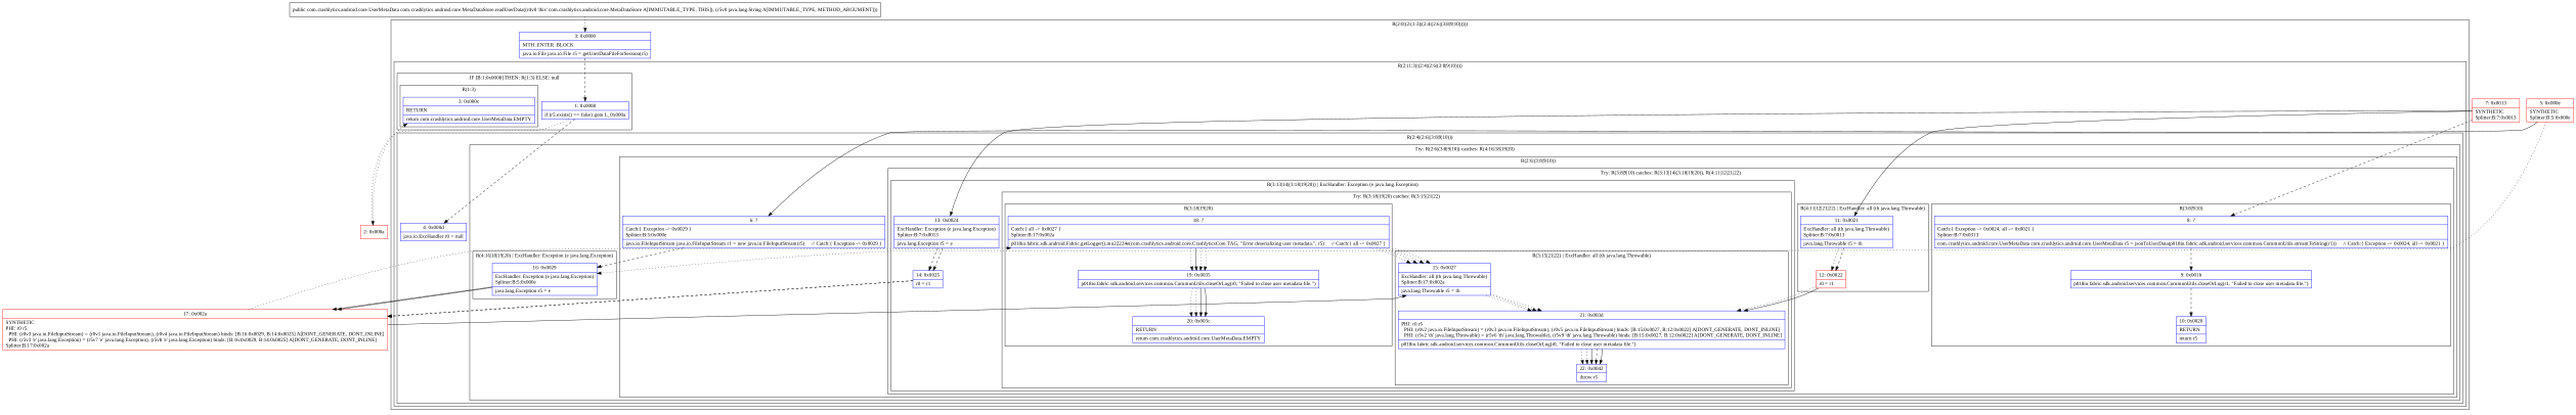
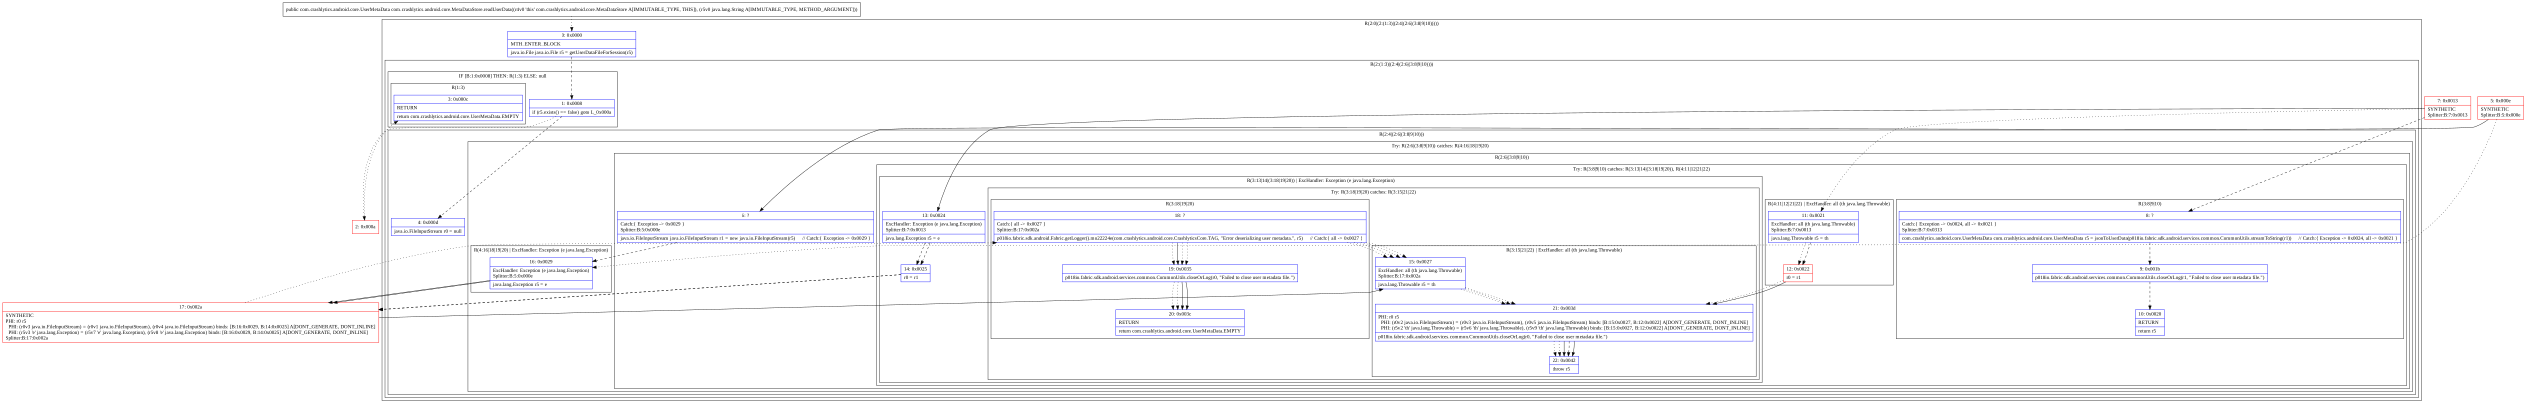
  digraph {
    fontname="Liberation Serif"
    node [color=blue fontname="Liberation Serif" shape=record]
    edge [fontname="Liberation Serif" style=dotted]
    n1 [label="{3\:\ 0x000c|RETURN\l|return com.crashlytics.android.core.UserMetaData.EMPTY\l}"]
    n2 [label="{1\:\ 0x0008|if (r5.exists() == false) goto L_0x000a\l}"]
    n3 [label="{8\:\ ?|Catch:\{ Exception \-\> 0x0024, all \-\> 0x0021 \}\lSplitter:B:7:0x0313\l|com.crashlytics.android.core.UserMetaData com.crashlytics.android.core.UserMetaData r5 = jsonToUserData(p018io.fabric.sdk.android.services.common.CommonUtils.streamToString(r1))     \/\/ Catch:\{ Exception \-\> 0x0024, all \-\> 0x0021 \}\l}"]
    n4 [label="{9\:\ 0x001b|p018io.fabric.sdk.android.services.common.CommonUtils.closeOrLog(r1, \"Failed to close user metadata file.\")\l}"]
    n5 [label="{10\:\ 0x0020|RETURN\l|return r5\l}"]
    n6 [label="{18\:\ ?|Catch:\{ all \-\> 0x0027 \}\lSplitter:B:17:0x002a\l|p018io.fabric.sdk.android.Fabric.getLogger().mo22224e(com.crashlytics.android.core.CrashlyticsCore.TAG, \"Error deserializing user metadata.\", r5)     \/\/ Catch:\{ all \-\> 0x0027 \}\l}"]
    n7 [label="{19\:\ 0x0035|p018io.fabric.sdk.android.services.common.CommonUtils.closeOrLog(r0, \"Failed to close user metadata file.\")\l}"]
    n8 [label="{20\:\ 0x003c|RETURN\l|return com.crashlytics.android.core.UserMetaData.EMPTY\l}"]
    n9 [label="{15\:\ 0x0027|ExcHandler: all (th java.lang.Throwable)\lSplitter:B:17:0x002a\l|java.lang.Throwable r5 = th\l}"]
    n10 [label="{21\:\ 0x003d|PHI: r0 r5 \l  PHI: (r0v2 java.io.FileInputStream) = (r0v3 java.io.FileInputStream), (r0v5 java.io.FileInputStream) binds: [B:15:0x0027, B:12:0x0022] A[DONT_GENERATE, DONT_INLINE]\l  PHI: (r5v2 'th' java.lang.Throwable) = (r5v6 'th' java.lang.Throwable), (r5v9 'th' java.lang.Throwable) binds: [B:15:0x0027, B:12:0x0022] A[DONT_GENERATE, DONT_INLINE]\l|p018io.fabric.sdk.android.services.common.CommonUtils.closeOrLog(r0, \"Failed to close user metadata file.\")\l}"]
    n11 [label="{22\:\ 0x0042|throw r5\l}"]
    n12 [label="{13\:\ 0x0024|ExcHandler: Exception (e java.lang.Exception)\lSplitter:B:7:0x0013\l|java.lang.Exception r5 = e\l}"]
    n13 [label="{14\:\ 0x0025|r0 = r1\l}"]
    n14 [label="{11\:\ 0x0021|ExcHandler: all (th java.lang.Throwable)\lSplitter:B:7:0x0013\l|java.lang.Throwable r5 = th\l}"]
    n15 [color=red label="{12\:\ 0x0022|r0 = r1\l}"]
    n16 [label="{6\:\ ?|Catch:\{ Exception \-\> 0x0029 \}\lSplitter:B:5:0x000e\l|java.io.FileInputStream java.io.FileInputStream r1 = new java.io.FileInputStream(r5)     \/\/ Catch:\{ Exception \-\> 0x0029 \}\l}"]
    n17 [label="{16\:\ 0x0029|ExcHandler: Exception (e java.lang.Exception)\lSplitter:B:5:0x000e\l|java.lang.Exception r5 = e\l}"]
-   n18 [label="{4\:\ 0x000d|java.io.ExcHandler r0 = null\l}"]
+   n18 [label="{4\:\ 0x000d|java.io.FileInputStream r0 = null\l}"]
    n19 [label="{0\:\ 0x0000|MTH_ENTER_BLOCK\l|java.io.File java.io.File r5 = getUserDataFileForSession(r5)\l}"]
    n20 [color=red label="{2\:\ 0x000a}"]
    n21 [color=red label="{17\:\ 0x002a|SYNTHETIC\lPHI: r0 r5 \l  PHI: (r0v3 java.io.FileInputStream) = (r0v1 java.io.FileInputStream), (r0v4 java.io.FileInputStream) binds: [B:16:0x0029, B:14:0x0025] A[DONT_GENERATE, DONT_INLINE]\l  PHI: (r5v3 'e' java.lang.Exception) = (r5v7 'e' java.lang.Exception), (r5v8 'e' java.lang.Exception) binds: [B:16:0x0029, B:14:0x0025] A[DONT_GENERATE, DONT_INLINE]\lSplitter:B:17:0x002a\l}"]
    n22 [color=red label="{5\:\ 0x000e|SYNTHETIC\lSplitter:B:5:0x000e\l}"]
    n23 [color=red label="{7\:\ 0x0013|SYNTHETIC\lSplitter:B:7:0x0013\l}"]
    n24 [label="{public com.crashlytics.android.core.UserMetaData com.crashlytics.android.core.MetaDataStore.readUserData((r4v0 'this' com.crashlytics.android.core.MetaDataStore A[IMMUTABLE_TYPE, THIS]), (r5v0 java.lang.String A[IMMUTABLE_TYPE, METHOD_ARGUMENT])) }" color=""]
    subgraph cluster_1 {
      label="R(2:0|(2:(1:3)|(2:4|(2:6|(3:8|9|10)))))"
      n19
      subgraph cluster_2 {
        label="R(2:(1:3)|(2:4|(2:6|(3:8|9|10))))"
        subgraph cluster_3 {
          label="IF [B:1:0x0008] THEN: R(1:3) ELSE: null"
          n2
          subgraph cluster_4 {
            label="R(1:3)"
            n1
          }
        }
        subgraph cluster_5 {
          label="R(2:4|(2:6|(3:8|9|10)))"
          n18
          subgraph cluster_6 {
            label="Try: R(2:6|(3:8|9|10)) catches: R(4:16|18|19|20)"
            subgraph cluster_7 {
              label="R(2:6|(3:8|9|10))"
              n16
              subgraph cluster_8 {
                label="Try: R(3:8|9|10) catches: R(3:13|14|(3:18|19|20)), R(4:11|12|21|22)"
                subgraph cluster_9 {
                  label="R(3:8|9|10)"
                  n3
                  n4
                  n5
                }
                subgraph cluster_10 {
                  label="R(3:13|14|(3:18|19|20)) | ExcHandler: Exception (e java.lang.Exception)\l"
                  n12
                  n13
                  subgraph cluster_11 {
                    label="Try: R(3:18|19|20) catches: R(3:15|21|22)"
                    subgraph cluster_12 {
                      label="R(3:18|19|20)"
                      n6
                      n7
                      n8
                    }
                    subgraph cluster_13 {
                      label="R(3:15|21|22) | ExcHandler: all (th java.lang.Throwable)\l"
                      n9
                      n10
                      n11
                    }
                  }
                }
                subgraph cluster_14 {
                  label="R(4:11|12|21|22) | ExcHandler: all (th java.lang.Throwable)\l"
                  n14
                  n15
                }
              }
            }
            subgraph cluster_15 {
              label="R(4:16|18|19|20) | ExcHandler: Exception (e java.lang.Exception)\l"
              n17
            }
          }
        }
      }
    }
    subgraph cluster_16 {
      label="R(4:16|18|19|20) | ExcHandler: Exception (e java.lang.Exception)\l"
    }
    subgraph cluster_17 {
      label="R(3:13|14|(3:18|19|20)) | ExcHandler: Exception (e java.lang.Exception)\l"
      subgraph cluster_18 {
        label="Try: R(3:18|19|20) catches: R(3:15|21|22)"
        subgraph cluster_19 {
          label="R(3:18|19|20)"
        }
        subgraph cluster_20 {
          label="R(3:15|21|22) | ExcHandler: all (th java.lang.Throwable)\l"
        }
      }
    }
    subgraph cluster_21 {
      label="R(4:11|12|21|22) | ExcHandler: all (th java.lang.Throwable)\l"
    }
    subgraph cluster_22 {
      label="R(3:15|21|22) | ExcHandler: all (th java.lang.Throwable)\l"
    }
    n2 -> n18 [style=dashed]
    n2 -> n20
    n3 -> n4 [style=dashed]
    n4 -> n5 [style=dashed]
    n6 -> n7
    n6 -> n7 [style=solid]
    n6 -> n7
    n6 -> n7
    n6 -> n9
    n6 -> n9
    n6 -> n9
    n6 -> n9
    n7 -> n8
    n7 -> n8
    n7 -> n8 [style=solid]
    n7 -> n8 [style=solid]
    n9 -> n10
    n9 -> n10
    n9 -> n10
    n10 -> n11
    n10 -> n11
    n10 -> n11 [style=solid]
    n10 -> n11 [style=dashed]
    n10 -> n11 [style=solid]
    n12 -> n13 [style=dashed]
    n12 -> n13 [style=dashed]
    n13 -> n21 [style=dashed]
    n13 -> n21 [style=dashed]
    n14 -> n15
    n14 -> n15 [style=dashed]
    n15 -> n10
    n15 -> n10 [style=solid]
    n16 -> n17 [style=dashed]
    n17 -> n21 [style=solid]
    n17 -> n21 [style=solid]
    n19 -> n2 [style=dashed]
    n20 -> n1
    n21 -> n6
    n21 -> n9 [style=solid]
    n22 -> n16 [style=solid]
    n22 -> n17
    n23 -> n3 [style=dashed]
    n23 -> n12 [style=solid]
-   n23 -> n14 [style=solid]
+   n23 -> n14
    n24 -> n19
  }
